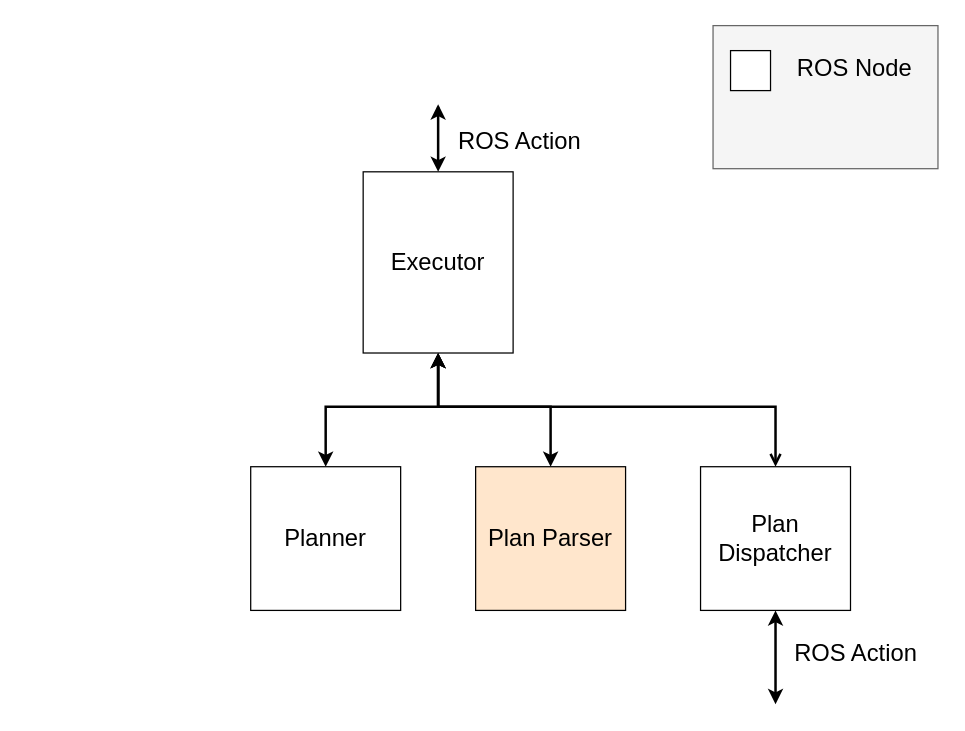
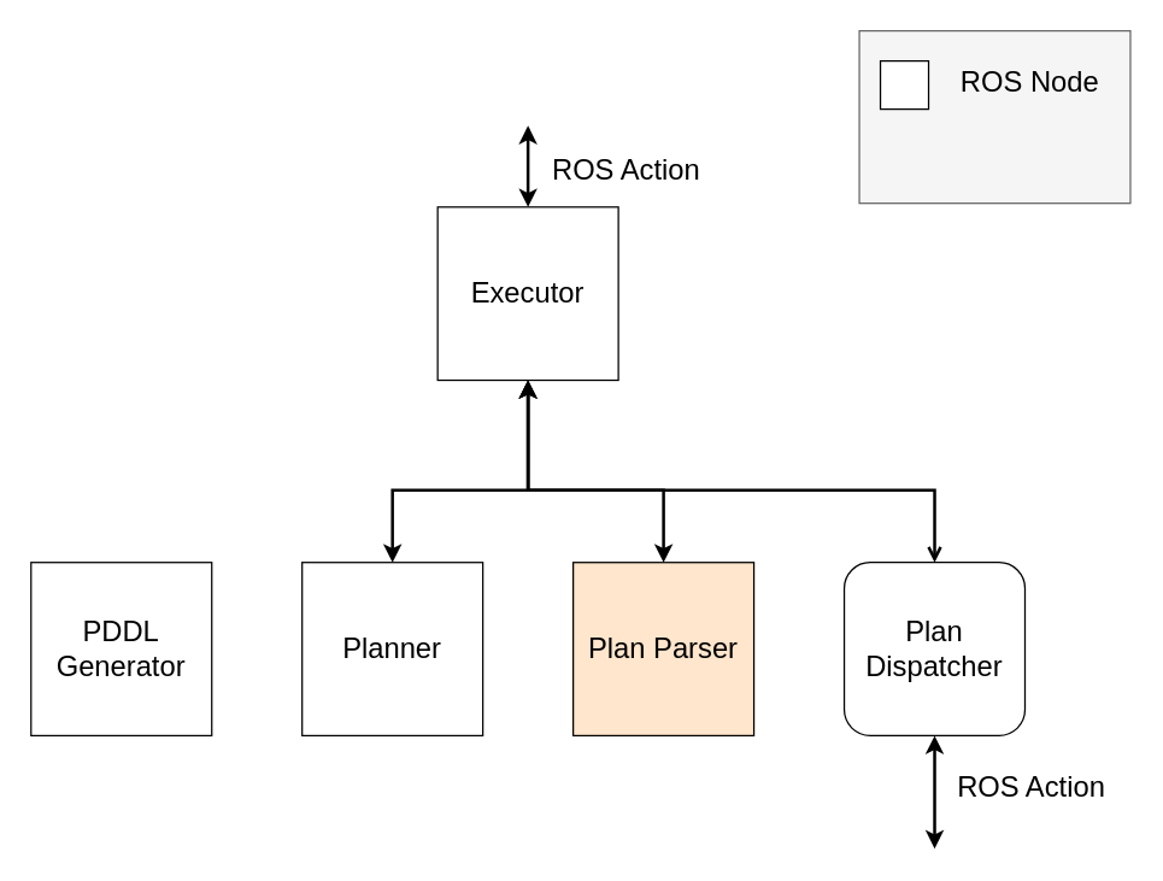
  <mxCell id="0" />
  <mxCell id="1" parent="0" />
- <mxCell id="2" value="&lt;div style=&quot;font-size: 19px&quot;&gt;&lt;div style=&quot;font-size: 19px&quot;&gt;Executor&lt;/div&gt;&lt;/div&gt;" style="rounded=0;whiteSpace=wrap;html=1;fontSize=19;" vertex="1" parent="1"><mxGeometry x="290" y="137" width="120" height="145" as="geometry" /></mxCell>
+ <mxCell id="2" value="&lt;div style=&quot;font-size: 19px&quot;&gt;&lt;div style=&quot;font-size: 19px&quot;&gt;Executor&lt;/div&gt;&lt;/div&gt;" style="rounded=0;whiteSpace=wrap;html=1;fontSize=19;" vertex="1" parent="1"><mxGeometry x="290" y="137" width="120" height="115" as="geometry" /></mxCell>
  <mxCell id="3" value="" style="rounded=0;whiteSpace=wrap;html=1;fillColor=#f5f5f5;strokeColor=#666666;fontColor=#333333;fontSize=16.5;" vertex="1" parent="1"><mxGeometry x="570" y="20" width="180" height="114.5" as="geometry" /></mxCell>
  <mxCell id="4" value="" style="whiteSpace=wrap;html=1;aspect=fixed;fontSize=16.5;" vertex="1" parent="1"><mxGeometry x="584" y="40" width="32" height="32" as="geometry" /></mxCell>
  <mxCell id="5" value="&lt;font style=&quot;font-size: 19px&quot;&gt;ROS Node&lt;/font&gt;" style="text;html=1;strokeColor=none;fillColor=none;align=center;verticalAlign=middle;whiteSpace=wrap;rounded=0;fontSize=19;" vertex="1" parent="1"><mxGeometry x="635" y="44.5" width="97" height="20" as="geometry" /></mxCell>
  <mxCell id="6" style="edgeStyle=orthogonalEdgeStyle;rounded=0;orthogonalLoop=1;jettySize=auto;html=1;entryX=0.5;entryY=0;entryDx=0;entryDy=0;strokeWidth=2;startArrow=classic;startFill=1;" edge="1" parent="1" target="2"><mxGeometry relative="1" as="geometry"><mxPoint x="350" y="83" as="sourcePoint" /><mxPoint x="350" y="139.5" as="targetPoint" /><Array as="points"><mxPoint x="350" y="85" /></Array></mxGeometry></mxCell>
  <mxCell id="7" style="edgeStyle=orthogonalEdgeStyle;rounded=0;orthogonalLoop=1;jettySize=auto;html=1;entryX=0.5;entryY=0;entryDx=0;entryDy=0;strokeWidth=2;exitX=0.5;exitY=1;exitDx=0;exitDy=0;startArrow=classic;startFill=1;" edge="1" parent="1" source="2" target="12"><mxGeometry relative="1" as="geometry"><mxPoint x="366" y="351.5" as="sourcePoint" /><mxPoint x="429" y="439" as="targetPoint" /><Array as="points"><mxPoint x="350" y="325" /><mxPoint x="440" y="325" /></Array></mxGeometry></mxCell>
  <mxCell id="8" style="edgeStyle=orthogonalEdgeStyle;rounded=0;orthogonalLoop=1;jettySize=auto;html=1;entryX=0.5;entryY=0;entryDx=0;entryDy=0;strokeWidth=2;exitX=0.5;exitY=1;exitDx=0;exitDy=0;startArrow=classic;startFill=1;" edge="1" parent="1" source="2" target="11"><mxGeometry relative="1" as="geometry"><mxPoint x="366" y="351.5" as="sourcePoint" /><mxPoint x="262.5" y="439" as="targetPoint" /><Array as="points"><mxPoint x="350" y="325" /><mxPoint x="260" y="325" /></Array></mxGeometry></mxCell>
  <mxCell id="9" style="edgeStyle=orthogonalEdgeStyle;rounded=0;orthogonalLoop=1;jettySize=auto;html=1;entryX=0.5;entryY=0;entryDx=0;entryDy=0;strokeWidth=2;exitX=0.5;exitY=1;exitDx=0;exitDy=0;startArrow=classic;startFill=1;endArrow=open;" edge="1" parent="1" source="2" target="13"><mxGeometry relative="1" as="geometry"><mxPoint x="366" y="351.5" as="sourcePoint" /><mxPoint x="624.5" y="439" as="targetPoint" /><Array as="points"><mxPoint x="350" y="325" /><mxPoint x="620" y="325" /></Array></mxGeometry></mxCell>
+ <mxCell id="10" value="&lt;div style=&quot;font-size: 19px&quot;&gt;&lt;div style=&quot;font-size: 19px&quot;&gt;PDDL Generator&lt;/div&gt;&lt;/div&gt;" style="rounded=0;whiteSpace=wrap;html=1;fontSize=19;" vertex="1" parent="1"><mxGeometry x="20" y="373" width="120" height="115" as="geometry" /></mxCell>
  <mxCell id="11" value="&lt;div style=&quot;font-size: 19px&quot;&gt;&lt;div style=&quot;font-size: 19px&quot;&gt;Planner&lt;/div&gt;&lt;/div&gt;" style="rounded=0;whiteSpace=wrap;html=1;fontSize=19;" vertex="1" parent="1"><mxGeometry x="200" y="373" width="120" height="115" as="geometry" /></mxCell>
  <mxCell id="12" value="&lt;div style=&quot;font-size: 19px&quot;&gt;&lt;div style=&quot;font-size: 19px&quot;&gt;Plan Parser&lt;/div&gt;&lt;/div&gt;" style="rounded=0;whiteSpace=wrap;html=1;fontSize=19;fillColor=#ffe6cc;" vertex="1" parent="1"><mxGeometry x="380" y="373" width="120" height="115" as="geometry" /></mxCell>
- <mxCell id="13" value="&lt;div style=&quot;font-size: 19px&quot;&gt;&lt;div style=&quot;font-size: 19px&quot;&gt;Plan Dispatcher&lt;/div&gt;&lt;/div&gt;" style="rounded=0;whiteSpace=wrap;html=1;fontSize=19;" vertex="1" parent="1"><mxGeometry x="560" y="373" width="120" height="115" as="geometry" /></mxCell>
+ <mxCell id="13" value="&lt;div style=&quot;font-size: 19px&quot;&gt;&lt;div style=&quot;font-size: 19px&quot;&gt;Plan Dispatcher&lt;/div&gt;&lt;/div&gt;" style="whiteSpace=wrap;html=1;fontSize=19;rounded=1;" vertex="1" parent="1"><mxGeometry x="560" y="373" width="120" height="115" as="geometry" /></mxCell>
  <mxCell id="14" style="edgeStyle=orthogonalEdgeStyle;rounded=0;orthogonalLoop=1;jettySize=auto;html=1;strokeWidth=2;startArrow=classic;startFill=1;exitX=0.5;exitY=1;exitDx=0;exitDy=0;" edge="1" parent="1" source="13"><mxGeometry relative="1" as="geometry"><mxPoint x="370" y="95" as="sourcePoint" /><mxPoint x="620" y="563" as="targetPoint" /><Array as="points"><mxPoint x="620" y="556" /></Array></mxGeometry></mxCell>
  <mxCell id="15" value="&lt;font style=&quot;font-size: 19px&quot;&gt;ROS Action&lt;/font&gt;" style="text;html=1;align=center;verticalAlign=middle;resizable=0;points=[];autosize=1;" vertex="1" parent="1"><mxGeometry x="360" y="103" width="110" height="20" as="geometry" /></mxCell>
  <mxCell id="16" value="&lt;font style=&quot;font-size: 19px&quot;&gt;ROS Action&lt;/font&gt;" style="text;html=1;align=center;verticalAlign=middle;resizable=0;points=[];autosize=1;" vertex="1" parent="1"><mxGeometry x="628.5" y="513" width="110" height="20" as="geometry" /></mxCell>
